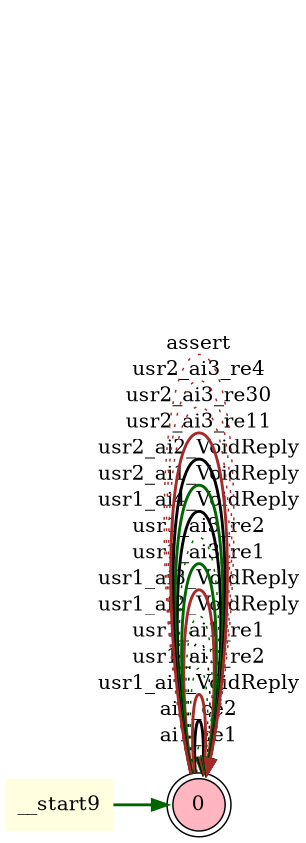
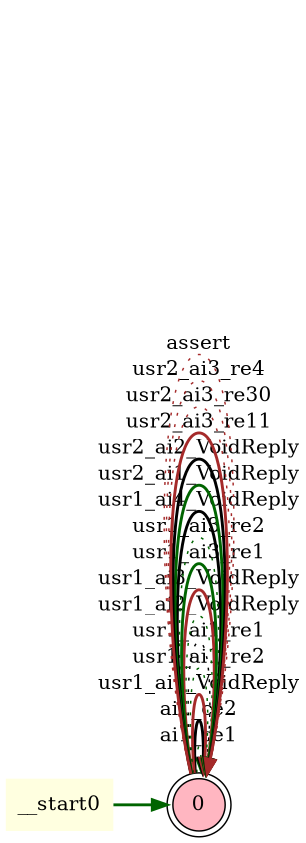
  digraph {
    rankdir=LR
    node [style=filled]
    edge [color=darkgreen style=bold]
    n1 [label=0 shape=doublecircle fillcolor=lightpink]
-   __start0 [shape=none fillcolor=lightyellow label=__start9]
+   __start0 [shape=none fillcolor=lightyellow]
    n1 -> n1 [label=ai1_ce1 style=dotted]
    n1 -> n1 [label=ai1_ce2 color=black]
    n1 -> n1 [label=usr1_ai1_VoidReply color=brown]
    n1 -> n1 [label=usr1_ai1_re2 style=dotted]
    n1 -> n1 [label=usr1_ai1_re1 color=black style=dotted]
    n1 -> n1 [label=usr1_ai2_VoidReply style=dotted]
    n1 -> n1 [label=usr1_ai3_VoidReply color=brown]
    n1 -> n1 [label=usr1_ai3_re1]
    n1 -> n1 [label=usr1_ai3_re2 style=dotted]
    n1 -> n1 [label=usr1_ai4_VoidReply color=black]
    n1 -> n1 [label=usr2_ai1_VoidReply]
    n1 -> n1 [label=usr2_ai2_VoidReply color=black]
    n1 -> n1 [label=usr2_ai3_re11 color=brown]
    n1 -> n1 [label=usr2_ai3_re30 color=brown style=dotted]
    n1 -> n1 [label=usr2_ai3_re4 color=brown style=dotted]
    n1 -> n1 [label=assert color=brown style=dotted]
    __start0 -> n1
  }
